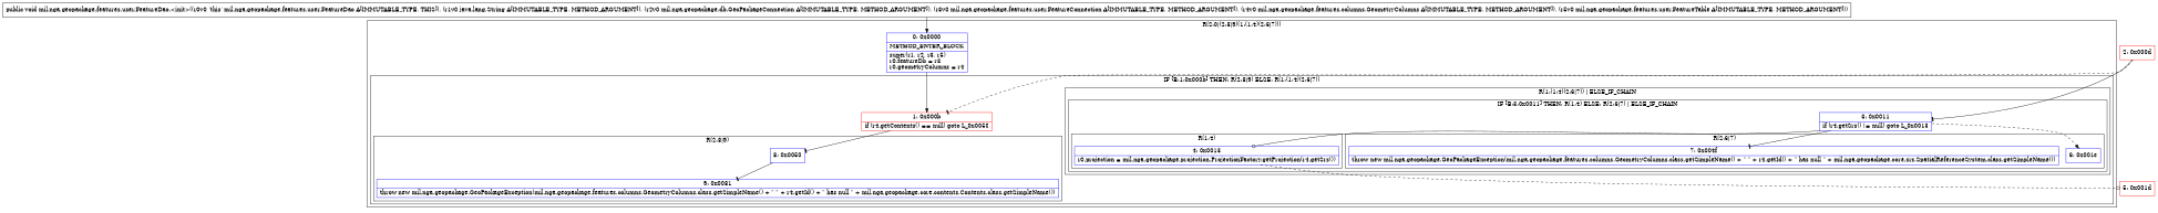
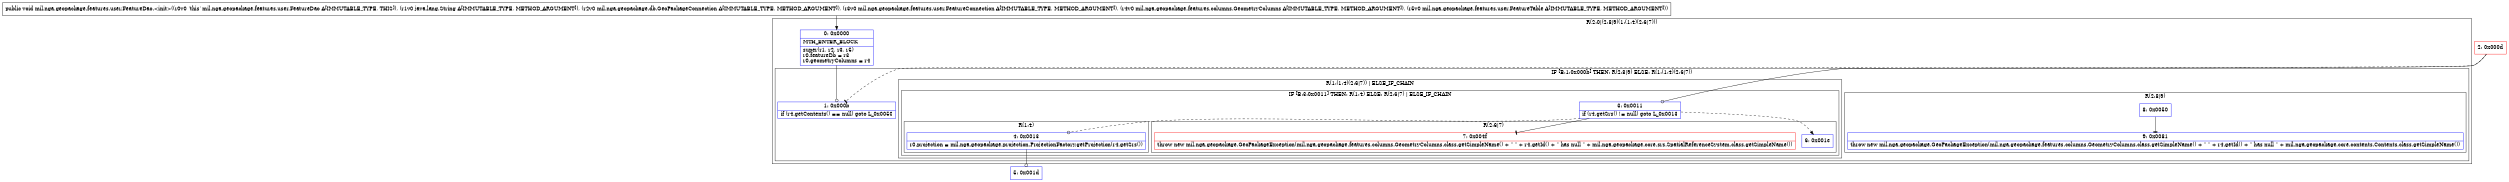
  digraph {
    node [color=blue shape=record]
    edge [arrowhead=tee]
    n1 [label="{8\:\ 0x0050}"]
    n2 [label="{9\:\ 0x0081|throw new mil.nga.geopackage.GeoPackageException(mil.nga.geopackage.features.columns.GeometryColumns.class.getSimpleName() + \" \" + r4.getId() + \" has null \" + mil.nga.geopackage.core.contents.Contents.class.getSimpleName())\l}"]
    n3 [label="{4\:\ 0x0013|r0.projection = mil.nga.geopackage.projection.ProjectionFactory.getProjection(r4.getSrs())\l}"]
    n4 [label="{6\:\ 0x001e}"]
-   n5 [label="{7\:\ 0x004f|throw new mil.nga.geopackage.GeoPackageException(mil.nga.geopackage.features.columns.GeometryColumns.class.getSimpleName() + \" \" + r4.getId() + \" has null \" + mil.nga.geopackage.core.srs.SpatialReferenceSystem.class.getSimpleName())\l}"]
+   n5 [color=red label="{7\:\ 0x004f|throw new mil.nga.geopackage.GeoPackageException(mil.nga.geopackage.features.columns.GeometryColumns.class.getSimpleName() + \" \" + r4.getId() + \" has null \" + mil.nga.geopackage.core.srs.SpatialReferenceSystem.class.getSimpleName())\l}"]
    n6 [label="{3\:\ 0x0011|if (r4.getSrs() != null) goto L_0x0013\l}"]
-   n7 [color=red label="{1\:\ 0x000b|if (r4.getContents() == null) goto L_0x0050\l}"]
-   n8 [label="{0\:\ 0x0000|METHOD_ENTER_BLOCK\l|super(r1, r2, r3, r5)\lr0.featureDb = r3\lr0.geometryColumns = r4\l}"]
-   n9 [color=red label="{5\:\ 0x001d}"]
+   n7 [label="{1\:\ 0x000b|if (r4.getContents() == null) goto L_0x0050\l}"]
+   n8 [label="{0\:\ 0x0000|MTH_ENTER_BLOCK\l|super(r1, r2, r3, r5)\lr0.featureDb = r3\lr0.geometryColumns = r4\l}"]
+   n9 [label="{5\:\ 0x001d}"]
    n10 [color=red label="{2\:\ 0x000d}"]
    n11 [label="{public void mil.nga.geopackage.features.user.FeatureDao.\<init\>((r0v0 'this' mil.nga.geopackage.features.user.FeatureDao A[IMMUTABLE_TYPE, THIS]), (r1v0 java.lang.String A[IMMUTABLE_TYPE, METHOD_ARGUMENT]), (r2v0 mil.nga.geopackage.db.GeoPackageConnection A[IMMUTABLE_TYPE, METHOD_ARGUMENT]), (r3v0 mil.nga.geopackage.features.user.FeatureConnection A[IMMUTABLE_TYPE, METHOD_ARGUMENT]), (r4v0 mil.nga.geopackage.features.columns.GeometryColumns A[IMMUTABLE_TYPE, METHOD_ARGUMENT]), (r5v0 mil.nga.geopackage.features.user.FeatureTable A[IMMUTABLE_TYPE, METHOD_ARGUMENT])) }" color=""]
    subgraph cluster_1 {
      label="R(2:0|(2:8|9)(1:(1:4)(2:6|7)))"
      n8
      subgraph cluster_2 {
        label="IF [B:1:0x000b] THEN: R(2:8|9) ELSE: R(1:(1:4)(2:6|7))"
        n7
        subgraph cluster_3 {
          label="R(2:8|9)"
          n1
          n2
        }
        subgraph cluster_4 {
          label="R(1:(1:4)(2:6|7)) | ELSE_IF_CHAIN\l"
          subgraph cluster_5 {
            label="IF [B:3:0x0011] THEN: R(1:4) ELSE: R(2:6|7) | ELSE_IF_CHAIN\l"
            n6
            subgraph cluster_6 {
              label="R(1:4)"
              n3
            }
            subgraph cluster_7 {
              label="R(2:6|7)"
              n4
              n5
            }
          }
        }
      }
    }
    n1 -> n2
-   n3 -> n9 [arrowhead=odot style=dashed]
-   n6 -> n3 [arrowhead=odot]
+   n3 -> n9 [arrowhead=odot]
+   n6 -> n3 [arrowhead=odot style=dashed]
    n6 -> n4 [arrowhead=normal style=dashed]
    n6 -> n5
-   n7 -> n1
-   n8 -> n7 [arrowhead=normal]
-   n10 -> n6
+   n8 -> n7 [arrowhead=odot]
+   n10 -> n6 [arrowhead=odot]
    n10 -> n7 [style=dashed]
    n11 -> n8 [arrowhead=normal]
  }
